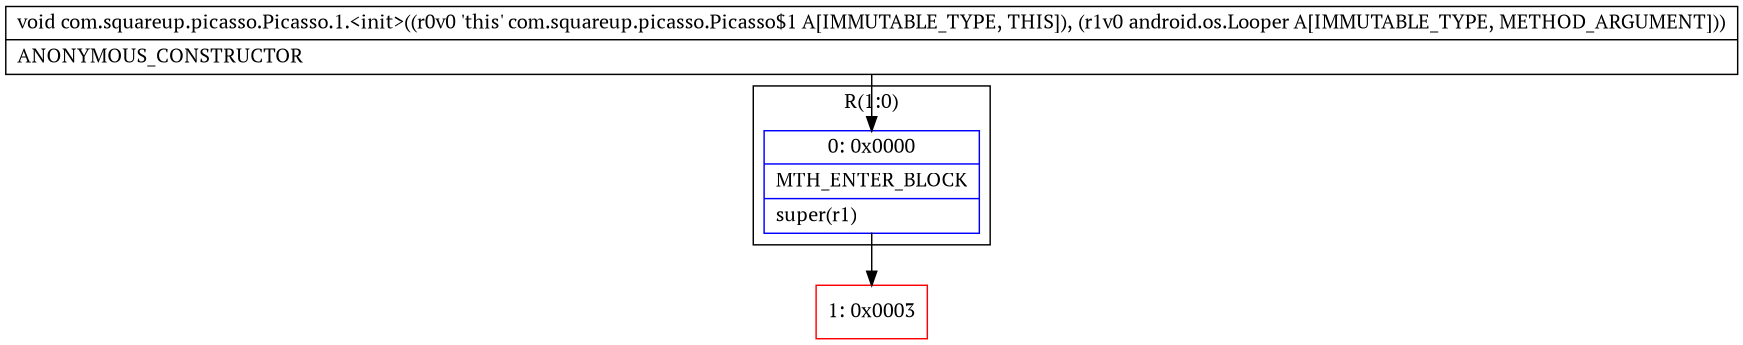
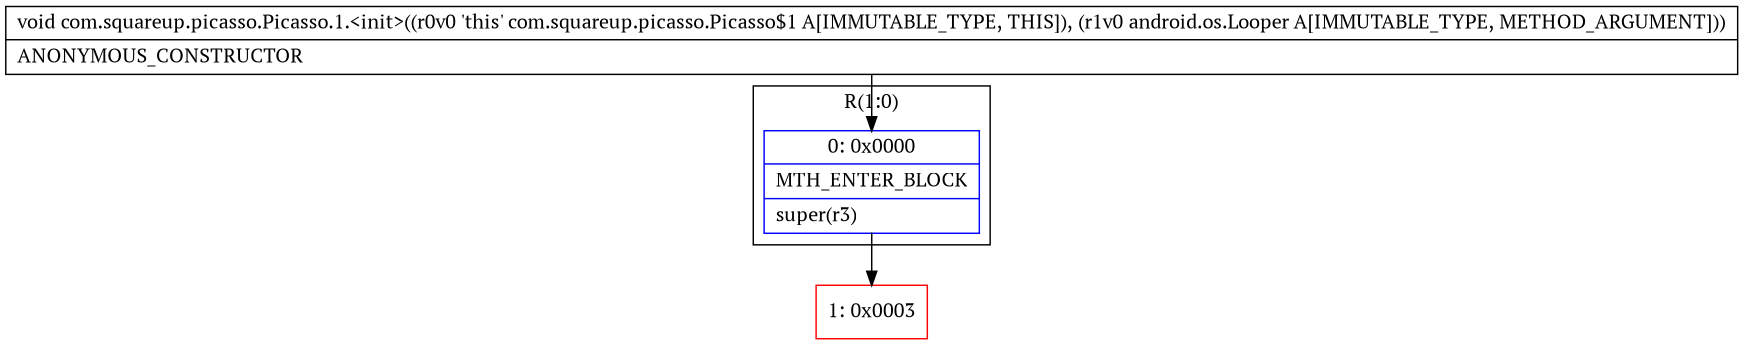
  digraph {
    fontname="PT Serif"
    node [shape=record fontname="PT Serif"]
    edge [fontname="PT Serif"]
-   n1 [color=blue label="{0\:\ 0x0000|MTH_ENTER_BLOCK\l|super(r1)\l}"]
+   n1 [color=blue label="{0\:\ 0x0000|MTH_ENTER_BLOCK\l|super(r3)\l}"]
    n2 [color=red label="{1\:\ 0x0003}"]
    n3 [label="{void com.squareup.picasso.Picasso.1.\<init\>((r0v0 'this' com.squareup.picasso.Picasso$1 A[IMMUTABLE_TYPE, THIS]), (r1v0 android.os.Looper A[IMMUTABLE_TYPE, METHOD_ARGUMENT]))  | ANONYMOUS_CONSTRUCTOR\l}"]
    subgraph cluster_1 {
      label="R(1:0)"
      n1
    }
    n1 -> n2
    n3 -> n1
  }
